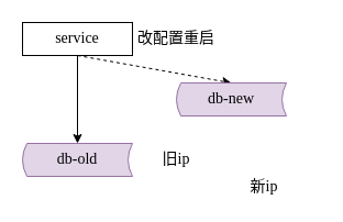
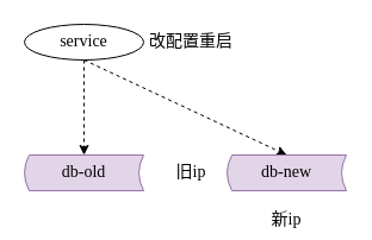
  <mxCell id="0" />
  <mxCell id="1" parent="0" />
- <mxCell id="2" style="edgeStyle=orthogonalEdgeStyle;rounded=0;orthogonalLoop=1;jettySize=auto;html=1;exitX=0.5;exitY=1;exitDx=0;exitDy=0;entryX=0.5;entryY=0;entryDx=0;entryDy=0;fontFamily=Verdana;fontSize=14;dashed=0;" edge="1" parent="1" source="4" target="5"><mxGeometry relative="1" as="geometry" /></mxCell>
+ <mxCell id="2" style="edgeStyle=orthogonalEdgeStyle;rounded=0;orthogonalLoop=1;jettySize=auto;html=1;exitX=0.5;exitY=1;exitDx=0;exitDy=0;entryX=0.5;entryY=0;entryDx=0;entryDy=0;fontFamily=Verdana;fontSize=14;dashed=1;" edge="1" parent="1" source="4" target="5"><mxGeometry relative="1" as="geometry" /></mxCell>
  <mxCell id="3" style="rounded=0;orthogonalLoop=1;jettySize=auto;html=1;exitX=0.5;exitY=1;exitDx=0;exitDy=0;entryX=0.5;entryY=0;entryDx=0;entryDy=0;fontFamily=Verdana;fontSize=14;dashed=1;" edge="1" parent="1" source="4" target="6"><mxGeometry relative="1" as="geometry" /></mxCell>
- <mxCell id="4" value="service" style="rounded=0;whiteSpace=wrap;html=1;fontSize=14;fontFamily=Verdana;" vertex="1" parent="1"><mxGeometry x="20" y="20" width="100" height="30" as="geometry" /></mxCell>
+ <mxCell id="4" value="service" style="ellipse;whiteSpace=wrap;html=1;fontSize=14;fontFamily=Verdana;" vertex="1" parent="1"><mxGeometry x="20" y="20" width="100" height="30" as="geometry" /></mxCell>
  <mxCell id="5" value="db-old" style="shape=dataStorage;whiteSpace=wrap;html=1;fontFamily=Verdana;fontSize=14;size=0.04;fillColor=#e1d5e7;strokeColor=#9673a6;" vertex="1" parent="1"><mxGeometry x="20" y="130" width="100" height="30" as="geometry" /></mxCell>
- <mxCell id="6" value="db-new" style="shape=dataStorage;whiteSpace=wrap;html=1;fontFamily=Verdana;fontSize=14;size=0.04;fillColor=#e1d5e7;strokeColor=#9673a6;" vertex="1" parent="1"><mxGeometry x="160" y="75" width="100" height="30" as="geometry" /></mxCell>
+ <mxCell id="6" value="db-new" style="shape=dataStorage;whiteSpace=wrap;html=1;fontFamily=Verdana;fontSize=14;size=0.04;fillColor=#e1d5e7;strokeColor=#9673a6;" vertex="1" parent="1"><mxGeometry x="190" y="130" width="100" height="30" as="geometry" /></mxCell>
  <mxCell id="7" value="旧ip" style="text;html=1;strokeColor=none;fillColor=none;align=center;verticalAlign=middle;whiteSpace=wrap;rounded=0;fontFamily=Verdana;fontSize=14;" vertex="1" parent="1"><mxGeometry x="140" y="135" width="40" height="20" as="geometry" /></mxCell>
- <mxCell id="8" value="新ip" style="text;html=1;strokeColor=none;fillColor=none;align=center;verticalAlign=middle;whiteSpace=wrap;rounded=0;fontFamily=Verdana;fontSize=14;" vertex="1" parent="1"><mxGeometry x="220" y="160" width="40" height="20" as="geometry" /></mxCell>
+ <mxCell id="8" value="新ip" style="text;html=1;strokeColor=none;fillColor=none;align=center;verticalAlign=middle;whiteSpace=wrap;rounded=0;fontFamily=Verdana;fontSize=14;" vertex="1" parent="1"><mxGeometry x="220" y="175" width="40" height="20" as="geometry" /></mxCell>
  <mxCell id="9" value="改配置重启" style="text;html=1;strokeColor=none;fillColor=none;align=center;verticalAlign=middle;whiteSpace=wrap;rounded=0;fontFamily=Verdana;fontSize=14;" vertex="1" parent="1"><mxGeometry x="120" y="25" width="80" height="20" as="geometry" /></mxCell>
